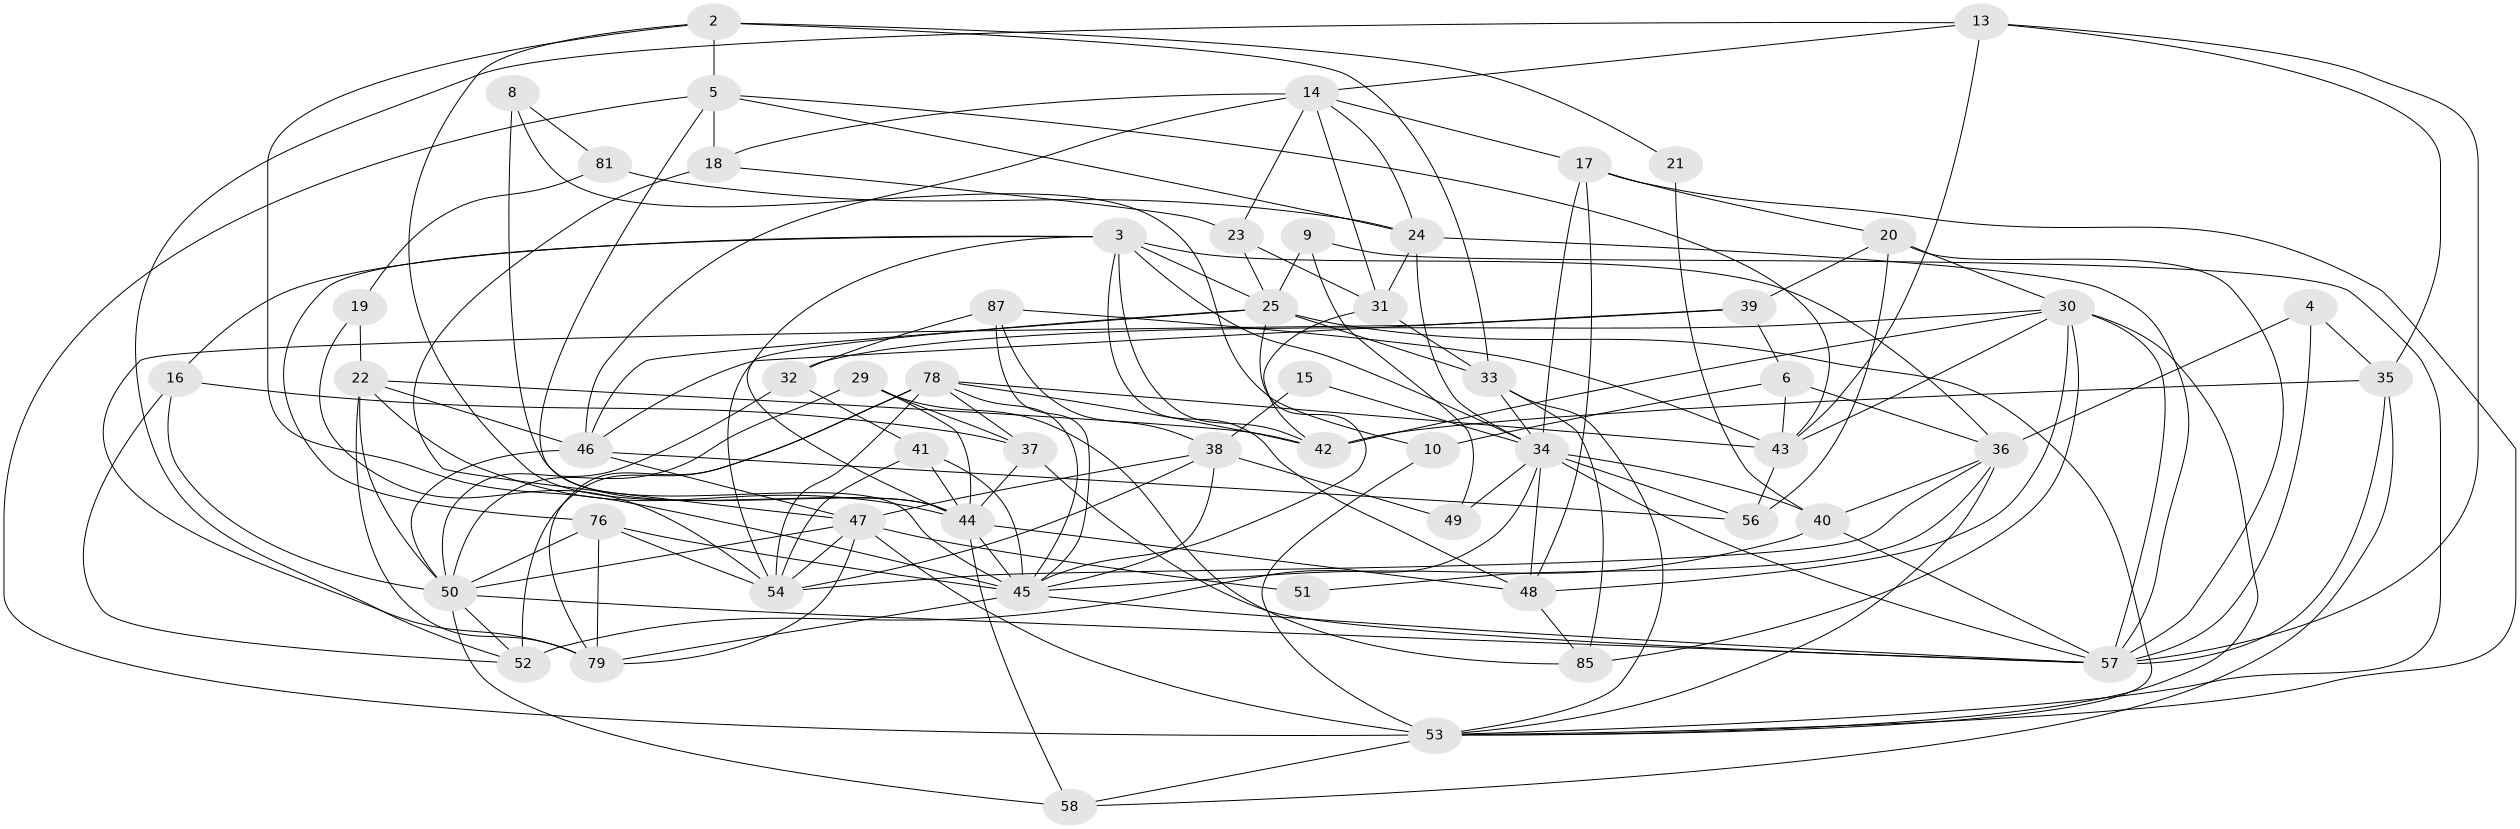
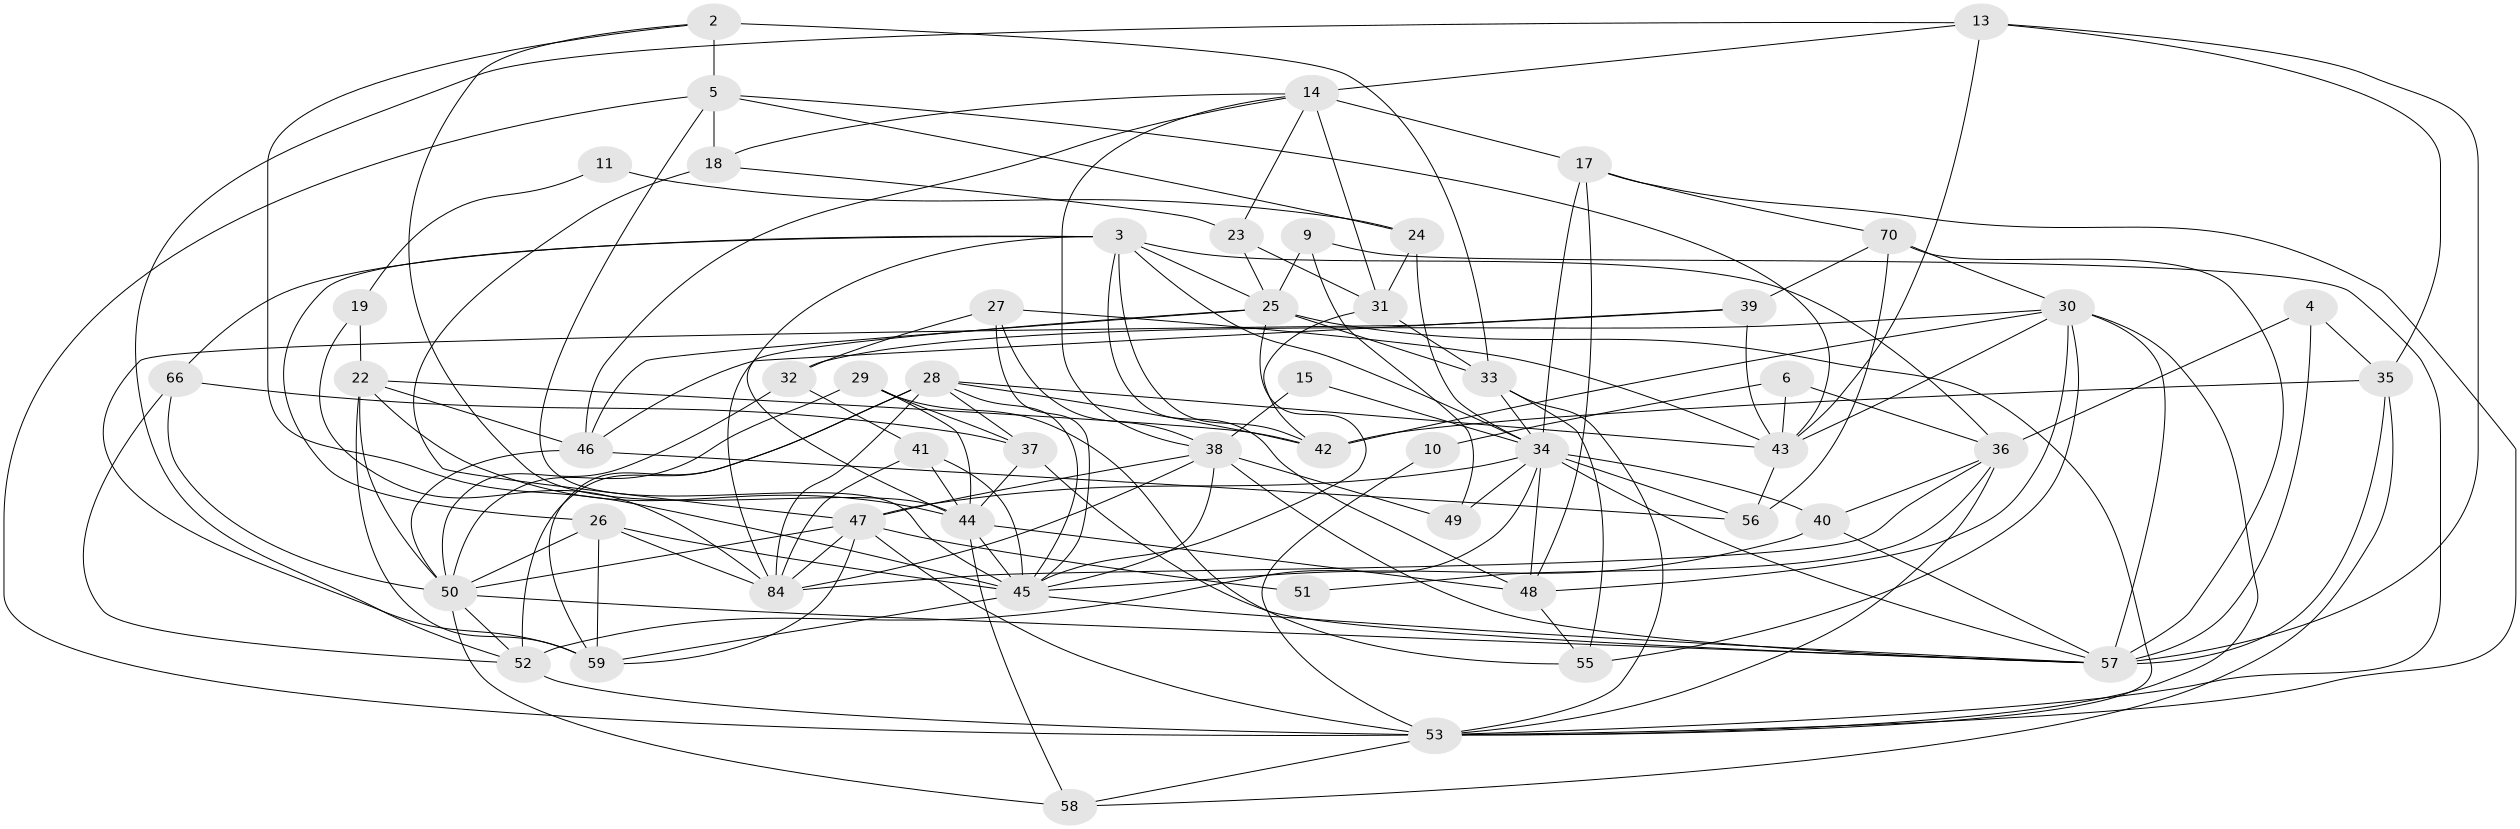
  graph {
    fontname="DejaVu Sans"
    node [color=gray90 fontname="DejaVu Sans" style=filled]
    edge [fontname="DejaVu Sans" weight=1.0]
    10
    53
    14
    18
    24
    17
    23
    31
    46
    41
    44
    45
-   54
+   54 [label=84]
    2
    5
-   21
    33
    43
    40
    34
-   55 [label=85]
+   55
    48
    58
    57
-   59 [label=79]
+   59
    3
-   16
+   16 [label=66]
    25
-   26 [label=76]
+   26
    36
    42
    52
    37
    50
    49
    56
    51
    4
    35
    47
    6
-   8
-   11 [label=81]
+   11
    19
    30
    32
    9
    22
    13
-   20
+   20 [label=70]
    15
    38
    39
-   27 [label=87]
-   28 [label=78]
+   27
+   28
    29
    10 -- 53
    53 -- 58
    14 -- 18
-   14 -- 24
+   14 -- 38
    14 -- 17
    14 -- 23
    14 -- 31
    14 -- 46
    18 -- 23
    18 -- 47
    24 -- 31
    24 -- 34
-   24 -- 57
+   38 -- 57
    17 -- 53
    17 -- 34
    17 -- 48
    17 -- 20
    23 -- 31
    23 -- 25
    31 -- 33
    31 -- 42
    46 -- 50
    46 -- 56
-   46 -- 47
+   34 -- 47
    41 -- 44
    41 -- 45 [weight=2.0]
    41 -- 54
    44 -- 45
    44 -- 48
    44 -- 58
    45 -- 57
    45 -- 59
    2 -- 44
    2 -- 45
    2 -- 5
-   2 -- 21
    2 -- 33
    5 -- 53
    5 -- 18
    5 -- 24
    5 -- 45
    5 -- 43
-   21 -- 40
    33 -- 53
    33 -- 34
    33 -- 55
    43 -- 56
    40 -- 45
    40 -- 57
    34 -- 40
    34 -- 48
    34 -- 57
    34 -- 52
    34 -- 49
    34 -- 56
    48 -- 55
    3 -- 44
    3 -- 34
    3 -- 48
    3 -- 16
    3 -- 25
    3 -- 26
    3 -- 36
    3 -- 42
    16 -- 52
    16 -- 37
    16 -- 50
    25 -- 53
    25 -- 46
    25 -- 45
    25 -- 54
    25 -- 33
    26 -- 45
    26 -- 54
    26 -- 59
    26 -- 50
    36 -- 53
    36 -- 54
    36 -- 40
    36 -- 51
+   52 -- 53 [weight=2.0]
    37 -- 44 [weight=2.0]
    37 -- 57
    50 -- 58
    50 -- 57
    50 -- 52
    4 -- 57
    4 -- 36
    4 -- 35
    35 -- 58
    35 -- 57
    35 -- 42
    47 -- 53
    47 -- 54
    47 -- 59
    47 -- 50
    47 -- 51
    6 -- 10
    6 -- 43
    6 -- 36
-   8 -- 10
-   8 -- 44
-   8 -- 11
    11 -- 24
    11 -- 19
    19 -- 54
    19 -- 22
    30 -- 53
    30 -- 43
    30 -- 55
    30 -- 48
    30 -- 57
    30 -- 42
    30 -- 32
    32 -- 41
    32 -- 50
    9 -- 53
    9 -- 25
    9 -- 49
    22 -- 46
    22 -- 44
    22 -- 59
    22 -- 42
    22 -- 50
    13 -- 14
    13 -- 43
    13 -- 57
    13 -- 52
    13 -- 35
    20 -- 57
    20 -- 56
    20 -- 30
    20 -- 39
    15 -- 34
    15 -- 38
    38 -- 45
    38 -- 54
    38 -- 49
    38 -- 47
    39 -- 46
-   39 -- 6
+   39 -- 43
    39 -- 59
    27 -- 45
    27 -- 43
    27 -- 32
    27 -- 38
    28 -- 45
    28 -- 54
    28 -- 43
    28 -- 59
    28 -- 42
    28 -- 52
    28 -- 37
    29 -- 44
    29 -- 55
    29 -- 37
    29 -- 50
  }
